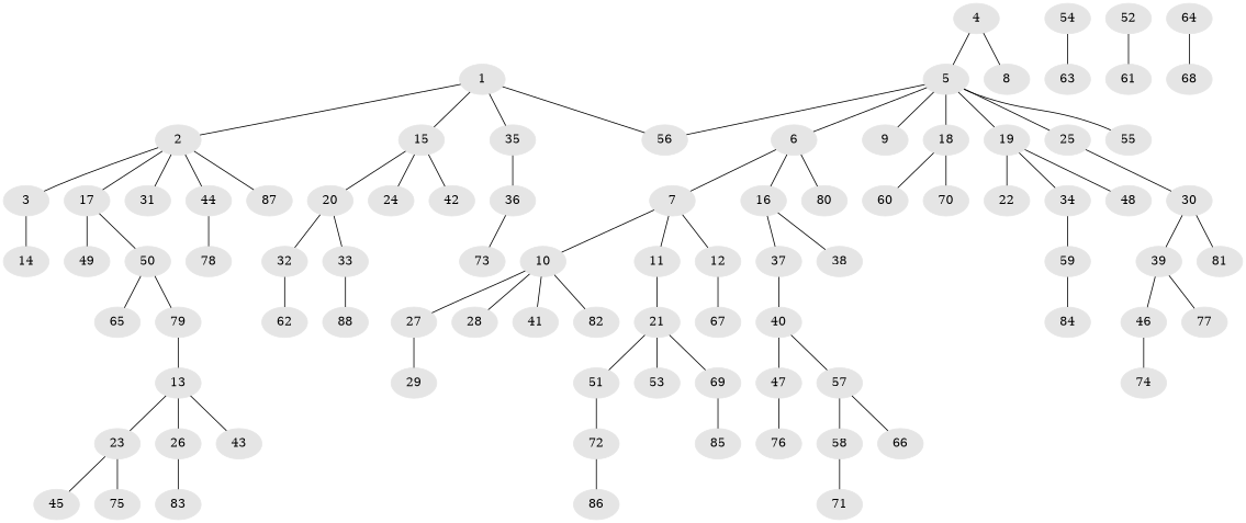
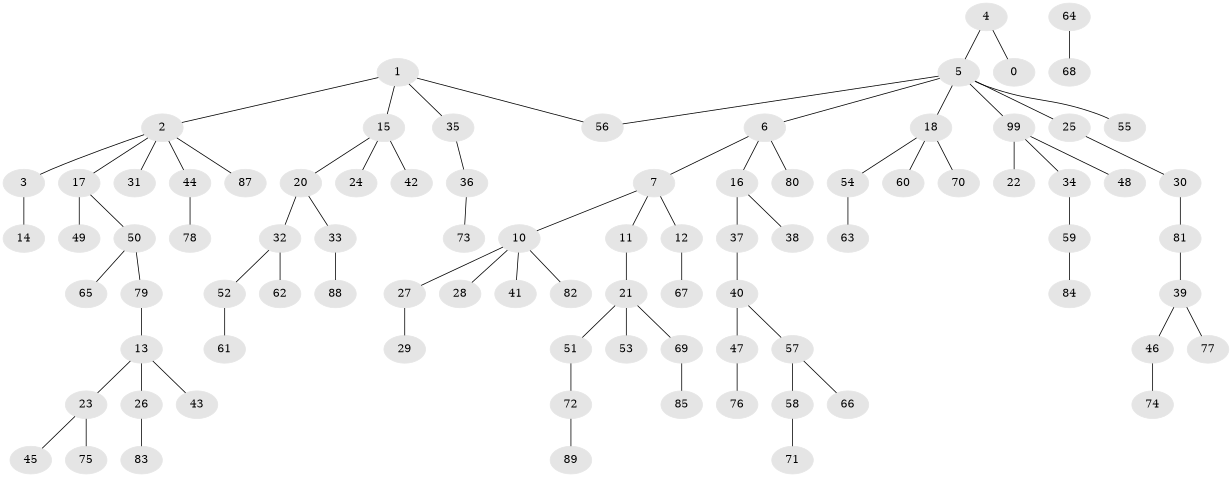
  graph {
    node [color=gray90 style=filled]
    1
    2
    15
    35
    56
    3
    17
    31
    44
    87
    4
    5
-   8
+   8 [label=0]
    20
    24
    42
    36
    14
    49
    50
    78
    6
-   9
    18
-   19
+   19 [label=99]
    25
    55
    7
    16
    80
    54
    60
    70
    22
    34
    48
    30
    10
    11
    12
    37
    38
    27
    28
    41
    82
    21
    67
    29
    13
    23
    26
    43
    51
    53
    69
    45
    75
    83
    32
    33
    40
    65
    79
    63
    59
    52
    62
    88
    72
    85
    39
    81
    46
    77
    61
    84
    64
    68
    73
    47
    57
    74
    76
    58
    66
-   86
+   86 [label=89]
    71
    1 -- 2
    1 -- 15
    1 -- 35
    1 -- 56
    2 -- 3
    2 -- 17
    2 -- 31
    2 -- 44
    2 -- 87
    15 -- 20
    15 -- 24
    15 -- 42
    35 -- 36
    3 -- 14
    17 -- 49
    17 -- 50
    44 -- 78
    4 -- 5
    4 -- 8
    5 -- 56
    5 -- 6
-   5 -- 9
    5 -- 18
    5 -- 19
    5 -- 25
    5 -- 55
    20 -- 32
    20 -- 33
    36 -- 73
    50 -- 65
    50 -- 79
    6 -- 7
    6 -- 16
    6 -- 80
+   18 -- 54
    18 -- 60
    18 -- 70
    19 -- 22
    19 -- 34
    19 -- 48
    25 -- 30
    7 -- 10
    7 -- 11
    7 -- 12
    16 -- 37
    16 -- 38
    54 -- 63
    34 -- 59
-   30 -- 39
+   81 -- 39
    30 -- 81
    10 -- 27
    10 -- 28
    10 -- 41
    10 -- 82
    11 -- 21
    12 -- 67
    37 -- 40
    27 -- 29
    21 -- 51
    21 -- 53
    21 -- 69
    13 -- 23
    13 -- 26
    13 -- 43
    23 -- 45
    23 -- 75
    26 -- 83
    51 -- 72
    69 -- 85
+   32 -- 52
    32 -- 62
    33 -- 88
    40 -- 47
    40 -- 57
    79 -- 13
    59 -- 84
    52 -- 61
    72 -- 86
    39 -- 46
    39 -- 77
    46 -- 74
    64 -- 68
    47 -- 76
    57 -- 58
    57 -- 66
    58 -- 71
  }
